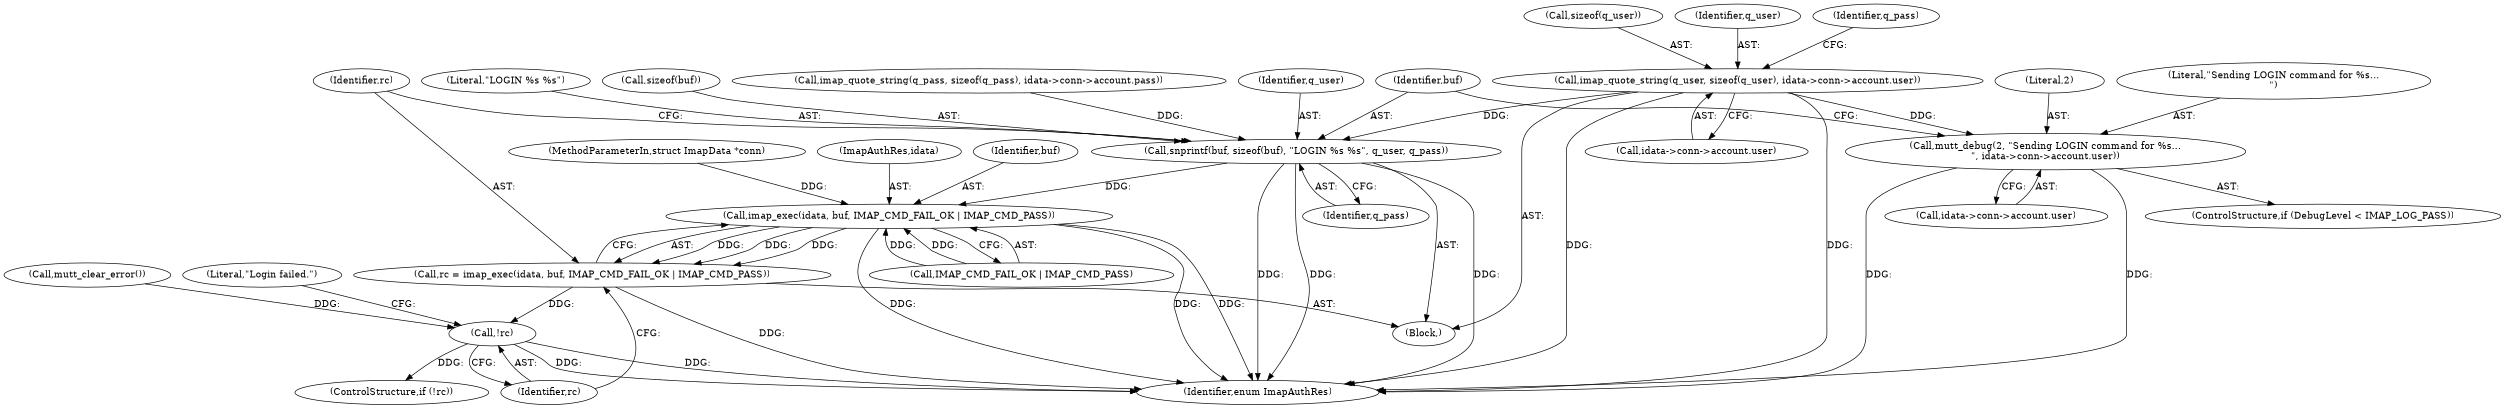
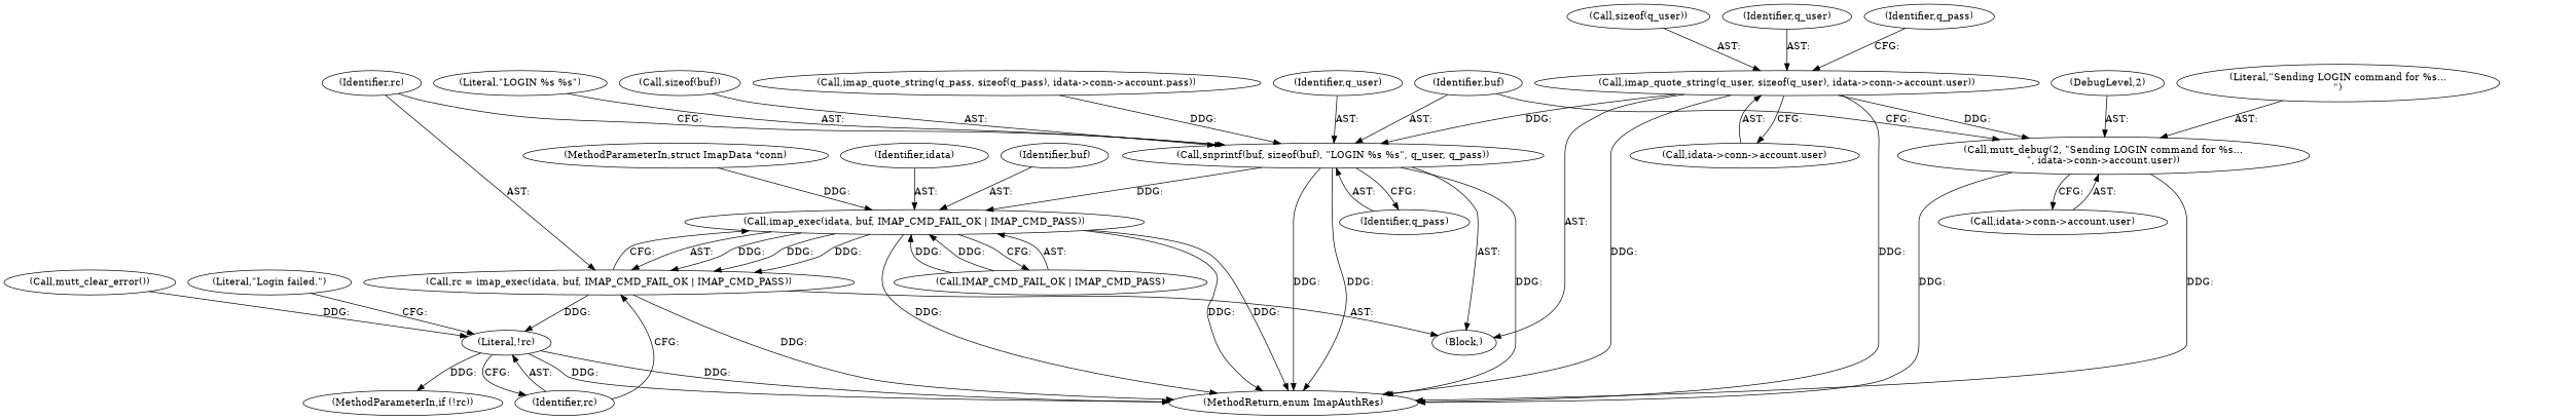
  digraph {
    n1 [label="(Call,imap_quote_string(q_user, sizeof(q_user), idata->conn->account.user))"]
    n2 [label="(Call,mutt_debug(2, \"Sending LOGIN command for %s...\n\", idata->conn->account.user))"]
    n3 [label="(Call,snprintf(buf, sizeof(buf), \"LOGIN %s %s\", q_user, q_pass))"]
    n4 [label="(Block,)"]
    n5 [label="(Call,idata->conn->account.user)"]
-   n6 [label="(Identifier,enum ImapAuthRes)"]
-   n7 [label="(ControlStructure,if (DebugLevel < IMAP_LOG_PASS))"]
+   n6 [label="(MethodReturn,enum ImapAuthRes)"]
    n8 [label="(Call,idata->conn->account.user)"]
    n9 [label="(Call,imap_exec(idata, buf, IMAP_CMD_FAIL_OK | IMAP_CMD_PASS))"]
    n10 [label="(Identifier,q_pass)"]
    n11 [label="(Call,rc = imap_exec(idata, buf, IMAP_CMD_FAIL_OK | IMAP_CMD_PASS))"]
    n12 [label="(Call,IMAP_CMD_FAIL_OK | IMAP_CMD_PASS)"]
-   n13 [label="(Call,!rc)"]
-   n14 [label="(ControlStructure,if (!rc))"]
+   n13 [label="(Literal,!rc)"]
+   n14 [label="(MethodParameterIn,if (!rc))"]
    n15 [label="(Identifier,rc)"]
    n16 [label="(Call,sizeof(q_user))"]
    n17 [label="(Identifier,q_user)"]
    n18 [label="(Identifier,buf)"]
    n19 [label="(Identifier,q_pass)"]
-   n20 [label="(Literal,2)"]
+   n20 [label="(DebugLevel,2)"]
    n21 [label="(Call,imap_quote_string(q_pass, sizeof(q_pass), idata->conn->account.pass))"]
    n22 [label="(Literal,\"Sending LOGIN command for %s...\n\")"]
    n23 [label="(Identifier,q_user)"]
    n24 [label="(MethodParameterIn,struct ImapData *conn)"]
    n25 [label="(Call,mutt_clear_error())"]
    n26 [label="(Identifier,rc)"]
    n27 [label="(Literal,\"Login failed.\")"]
    n28 [label="(Literal,\"LOGIN %s %s\")"]
-   n29 [label="(ImapAuthRes,idata)"]
+   n29 [label="(Identifier,idata)"]
    n30 [label="(Identifier,buf)"]
    n31 [label="(Call,sizeof(buf))"]
    n1 -> n2 [label="DDG: "]
    n1 -> n3 [label="DDG: "]
    n1 -> n4 [label="AST: "]
    n1 -> n5 [label="CFG: "]
    n1 -> n6 [label="DDG: "]
    n1 -> n6 [label="DDG: "]
    n2 -> n6 [label="DDG: "]
    n2 -> n6 [label="DDG: "]
-   n2 -> n7 [label="AST: "]
    n2 -> n8 [label="CFG: "]
    n3 -> n4 [label="AST: "]
    n3 -> n6 [label="DDG: "]
    n3 -> n6 [label="DDG: "]
    n3 -> n6 [label="DDG: "]
    n3 -> n9 [label="DDG: "]
    n3 -> n10 [label="CFG: "]
    n5 -> n1 [label="AST: "]
    n8 -> n2 [label="AST: "]
    n9 -> n6 [label="DDG: "]
    n9 -> n6 [label="DDG: "]
    n9 -> n6 [label="DDG: "]
    n9 -> n11 [label="AST: "]
    n9 -> n11 [label="DDG: "]
    n9 -> n11 [label="DDG: "]
    n9 -> n11 [label="DDG: "]
    n9 -> n12 [label="CFG: "]
    n10 -> n3 [label="AST: "]
    n11 -> n4 [label="AST: "]
    n11 -> n6 [label="DDG: "]
    n11 -> n9 [label="CFG: "]
    n11 -> n13 [label="DDG: "]
    n12 -> n9 [label="AST: "]
    n12 -> n9 [label="DDG: "]
    n12 -> n9 [label="DDG: "]
    n13 -> n6 [label="DDG: "]
    n13 -> n6 [label="DDG: "]
    n13 -> n14 [label="DDG: "]
    n13 -> n15 [label="CFG: "]
    n15 -> n11 [label="CFG: "]
    n15 -> n13 [label="AST: "]
    n16 -> n1 [label="AST: "]
    n17 -> n1 [label="AST: "]
    n18 -> n2 [label="CFG: "]
    n18 -> n3 [label="AST: "]
    n19 -> n1 [label="CFG: "]
    n20 -> n2 [label="AST: "]
    n21 -> n3 [label="DDG: "]
    n22 -> n2 [label="AST: "]
    n23 -> n3 [label="AST: "]
    n24 -> n9 [label="DDG: "]
    n25 -> n13 [label="DDG: "]
    n26 -> n3 [label="CFG: "]
    n26 -> n11 [label="AST: "]
    n27 -> n13 [label="CFG: "]
    n28 -> n3 [label="AST: "]
    n29 -> n9 [label="AST: "]
    n30 -> n9 [label="AST: "]
    n31 -> n3 [label="AST: "]
  }
